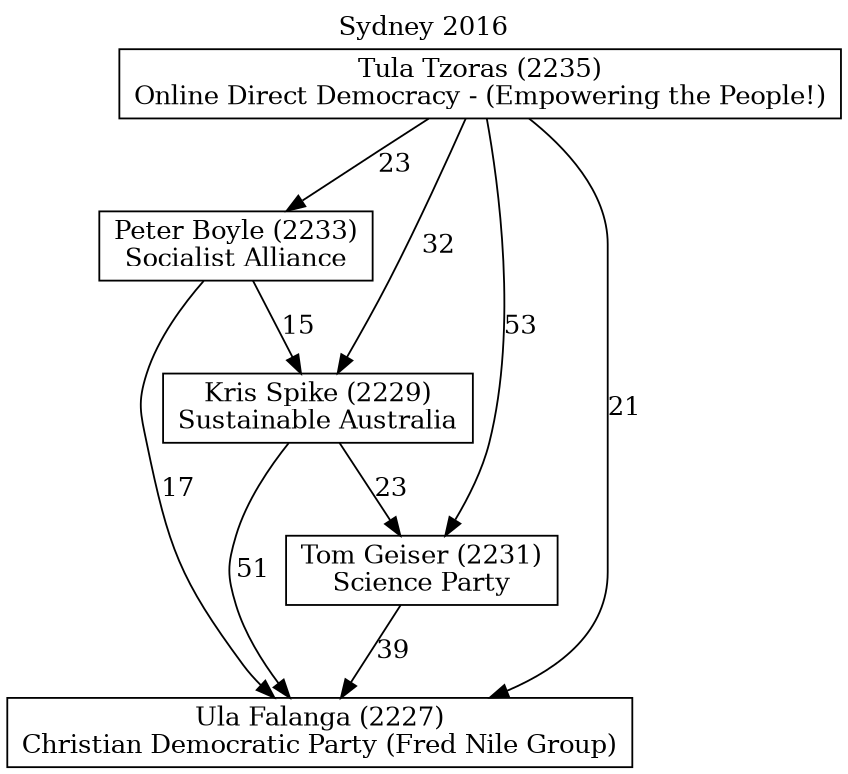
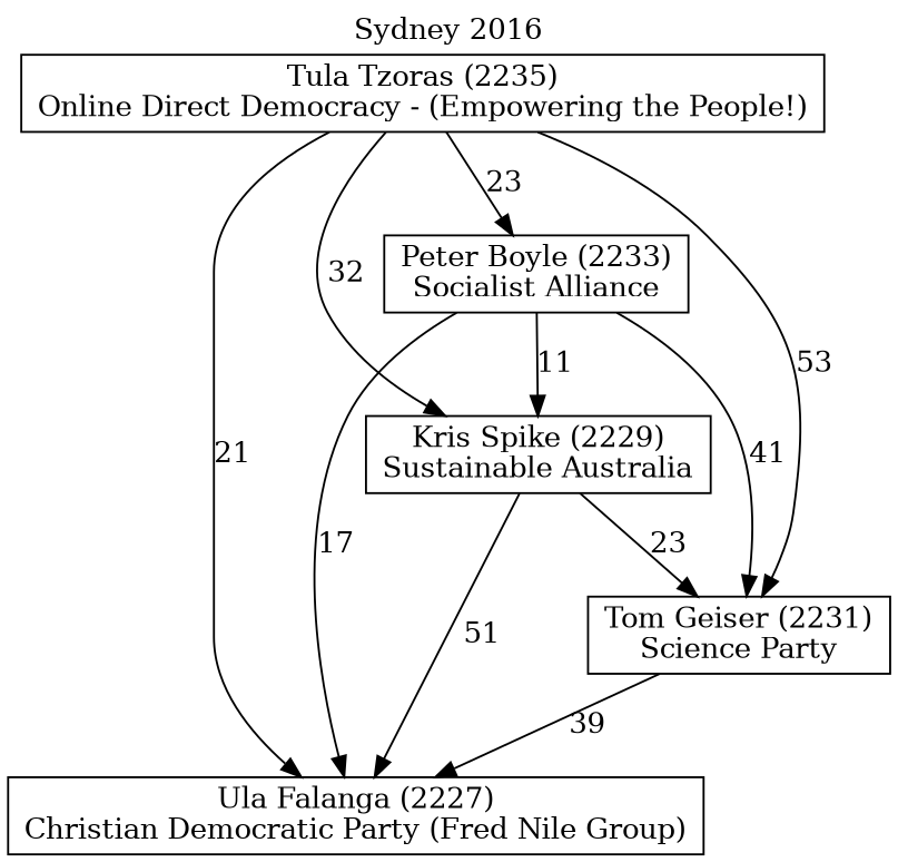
  digraph {
    label="Sydney 2016"
    labelloc=t
    mclimit=10
    node [shape=box]
    n1 [label="Tula Tzoras (2235)\nOnline Direct Democracy - (Empowering the People!)"]
    n2 [label="Peter Boyle (2233)\nSocialist Alliance"]
    n3 [label="Ula Falanga (2227)\nChristian Democratic Party (Fred Nile Group)"]
    n4 [label="Tom Geiser (2231)\nScience Party"]
    n5 [label="Kris Spike (2229)\nSustainable Australia"]
    n1 -> n2 [label=23]
    n1 -> n3 [label=21]
    n1 -> n4 [label=53]
    n1 -> n5 [label=32]
    n2 -> n3 [label=17]
-   n2 -> n5 [label=15]
+   n2 -> n4 [label=41]
+   n2 -> n5 [label=11]
    n4 -> n3 [label=39]
    n5 -> n3 [label=51]
    n5 -> n4 [label=23]
  }
